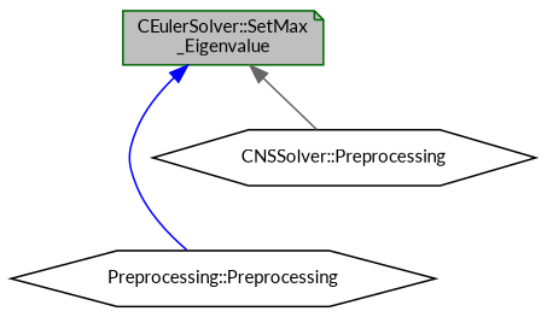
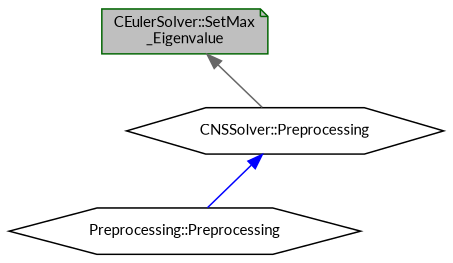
  digraph {
    fontname=Lato
    rankdir=TB
    node [color=black fillcolor=white fontname=Lato fontsize=10 shape=hexagon style=filled]
    edge [dir=back fontname=Lato fontsize=10 labelfontname=Helvetica labelfontsize=10 style=solid]
    n1 [color=darkgreen fillcolor=grey75 fontcolor=black height=0.2 label="CEulerSolver::SetMax\l_Eigenvalue" shape=note width=0.4]
    n2 [height=0.2 label="Preprocessing::Preprocessing" width=0.4]
    n3 [height=0.2 label="CNSSolver::Preprocessing" width=0.4]
-   n1 -> n2 [color=blue]
+   n3 -> n2 [color=blue]
    n1 -> n3 [color=gray40]
  }
